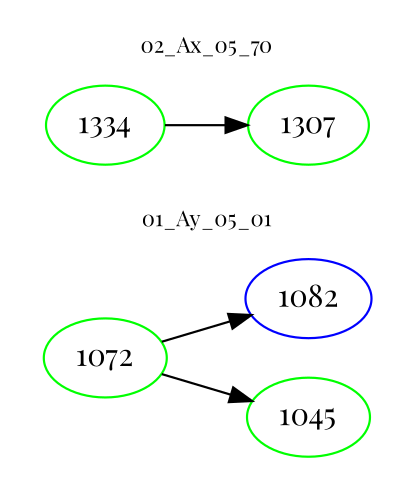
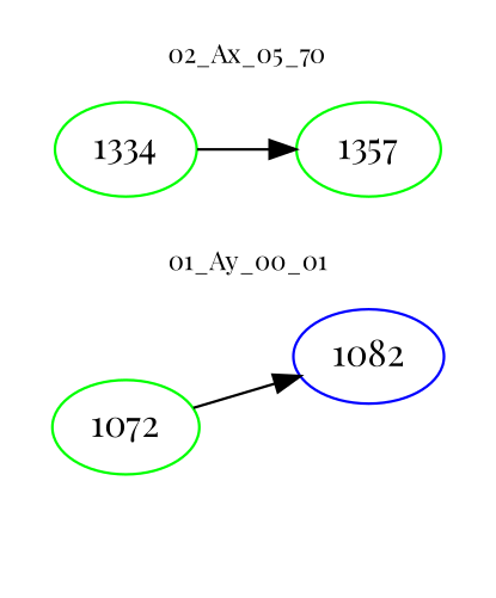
  digraph {
    fontname="Playfair Display"
    rankdir=LR
    node [color=green fontname="Playfair Display"]
    edge [color=black fontname="Playfair Display"]
    n1 [label=1072]
-   n2 [label=1045]
    n3 [color=blue label=1082]
    n4 [label=1334]
-   n5 [label=1307]
+   n5 [label=1357]
    subgraph cluster_1 {
      color=white
      fontsize=10
-     label="01_Ay_05_01"
+     label="01_Ay_00_01"
      n1
-     n2
      n3
    }
    subgraph cluster_2 {
      color=white
      fontsize=10
      label="02_Ax_05_70"
      n4
      n5
    }
-   n1 -> n2
    n1 -> n3
    n4 -> n5
  }
